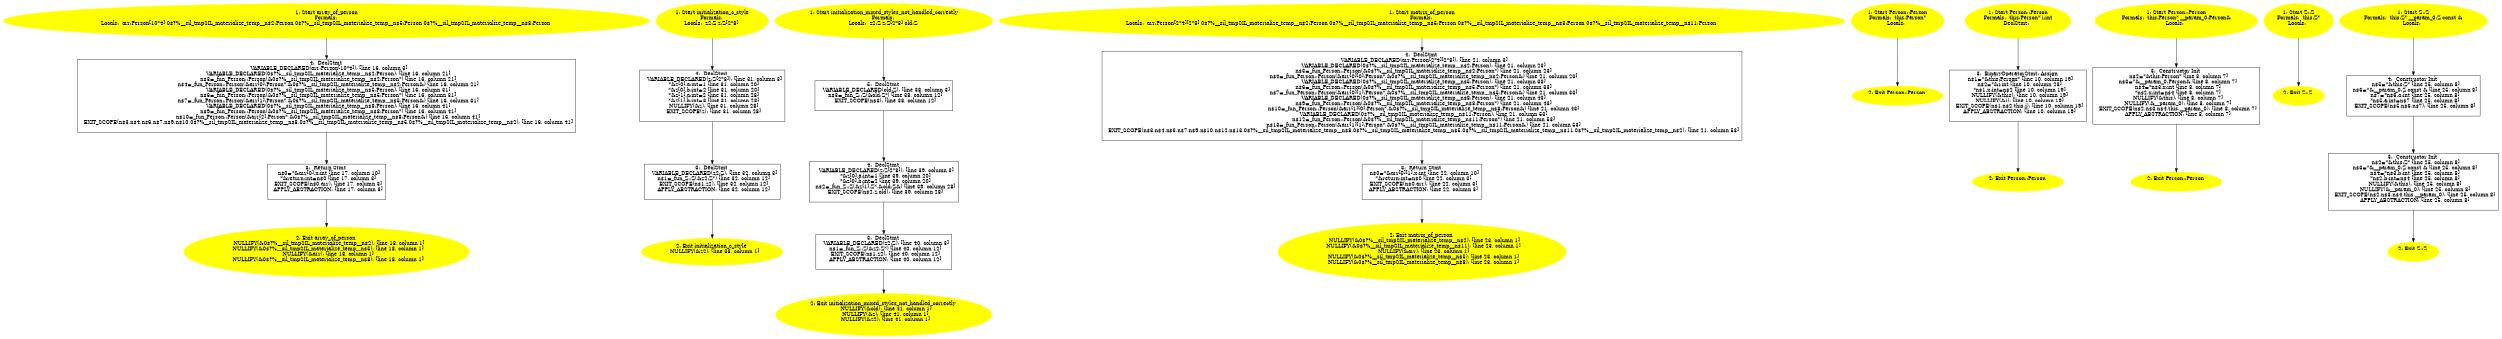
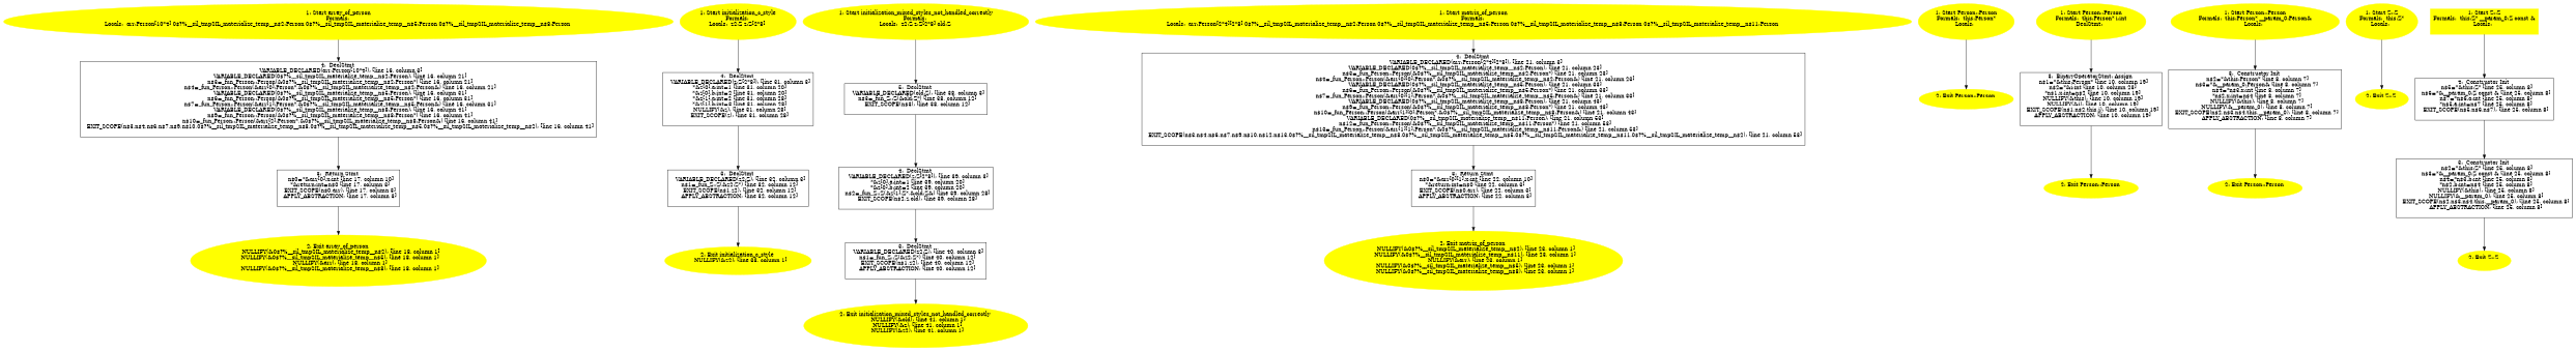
  digraph {
    node [color=yellow style=filled]
    n1 [label="1: Start array_of_person\nFormals: \nLocals:  arr:Person[10*4] 0$?%__sil_tmpSIL_materialize_temp__n$2:Person 0$?%__sil_tmpSIL_materialize_temp__n$5:Person 0$?%__sil_tmpSIL_materialize_temp__n$8:Person \n  "]
    n2 [label="4:  DeclStmt \n   VARIABLE_DECLARED(arr:Person[10*4]); [line 16, column 3]\n  VARIABLE_DECLARED(0$?%__sil_tmpSIL_materialize_temp__n$2:Person); [line 16, column 21]\n  n$3=_fun_Person::Person(&0$?%__sil_tmpSIL_materialize_temp__n$2:Person*) [line 16, column 21]\n  n$4=_fun_Person::Person(&arr[0]:Person*,&0$?%__sil_tmpSIL_materialize_temp__n$2:Person&) [line 16, column 21]\n  VARIABLE_DECLARED(0$?%__sil_tmpSIL_materialize_temp__n$5:Person); [line 16, column 31]\n  n$6=_fun_Person::Person(&0$?%__sil_tmpSIL_materialize_temp__n$5:Person*) [line 16, column 31]\n  n$7=_fun_Person::Person(&arr[1]:Person*,&0$?%__sil_tmpSIL_materialize_temp__n$5:Person&) [line 16, column 31]\n  VARIABLE_DECLARED(0$?%__sil_tmpSIL_materialize_temp__n$8:Person); [line 16, column 41]\n  n$9=_fun_Person::Person(&0$?%__sil_tmpSIL_materialize_temp__n$8:Person*) [line 16, column 41]\n  n$10=_fun_Person::Person(&arr[2]:Person*,&0$?%__sil_tmpSIL_materialize_temp__n$8:Person&) [line 16, column 41]\n  EXIT_SCOPE(n$3,n$4,n$6,n$7,n$9,n$10,0$?%__sil_tmpSIL_materialize_temp__n$8,0$?%__sil_tmpSIL_materialize_temp__n$5,0$?%__sil_tmpSIL_materialize_temp__n$2); [line 16, column 41]\n " shape=box color="" style=""]
    n3 [label="3:  Return Stmt \n   n$0=*&arr[0].x:int [line 17, column 10]\n  *&return:int=n$0 [line 17, column 3]\n  EXIT_SCOPE(n$0,arr); [line 17, column 3]\n  APPLY_ABSTRACTION; [line 17, column 3]\n " shape=box color="" style=""]
    n4 [label="2: Exit array_of_person \n   NULLIFY(&0$?%__sil_tmpSIL_materialize_temp__n$2); [line 18, column 1]\n  NULLIFY(&0$?%__sil_tmpSIL_materialize_temp__n$5); [line 18, column 1]\n  NULLIFY(&arr); [line 18, column 1]\n  NULLIFY(&0$?%__sil_tmpSIL_materialize_temp__n$8); [line 18, column 1]\n "]
    n5 [label="1: Start initialization_c_style\nFormals: \nLocals:  z2:Z z:Z[2*8] \n  "]
    n6 [label="4:  DeclStmt \n   VARIABLE_DECLARED(z:Z[2*8]); [line 31, column 3]\n  *&z[0].a:int=1 [line 31, column 20]\n  *&z[0].b:int=2 [line 31, column 20]\n  *&z[1].a:int=2 [line 31, column 28]\n  *&z[1].b:int=3 [line 31, column 28]\n  NULLIFY(&z); [line 31, column 28]\n  EXIT_SCOPE(z); [line 31, column 28]\n " shape=box color="" style=""]
    n7 [label="3:  DeclStmt \n   VARIABLE_DECLARED(z2:Z); [line 32, column 3]\n  n$1=_fun_Z::Z(&z2:Z*) [line 32, column 12]\n  EXIT_SCOPE(n$1,z2); [line 32, column 12]\n  APPLY_ABSTRACTION; [line 32, column 12]\n " shape=box color="" style=""]
    n8 [label="2: Exit initialization_c_style \n   NULLIFY(&z2); [line 33, column 1]\n "]
    n9 [label="1: Start initialization_mixed_styles_not_handled_correctly\nFormals: \nLocals:  z2:Z z:Z[2*8] old:Z \n  "]
    n10 [label="5:  DeclStmt \n   VARIABLE_DECLARED(old:Z); [line 38, column 3]\n  n$3=_fun_Z::Z(&old:Z*) [line 38, column 12]\n  EXIT_SCOPE(n$3); [line 38, column 12]\n " shape=box color="" style=""]
    n11 [label="4:  DeclStmt \n   VARIABLE_DECLARED(z:Z[2*8]); [line 39, column 3]\n  *&z[0].a:int=1 [line 39, column 20]\n  *&z[0].b:int=2 [line 39, column 20]\n  n$2=_fun_Z::Z(&z[1]:Z*,&old:Z&) [line 39, column 28]\n  EXIT_SCOPE(n$2,z,old); [line 39, column 28]\n " shape=box color="" style=""]
    n12 [label="3:  DeclStmt \n   VARIABLE_DECLARED(z2:Z); [line 40, column 3]\n  n$1=_fun_Z::Z(&z2:Z*) [line 40, column 12]\n  EXIT_SCOPE(n$1,z2); [line 40, column 12]\n  APPLY_ABSTRACTION; [line 40, column 12]\n " shape=box color="" style=""]
    n13 [label="2: Exit initialization_mixed_styles_not_handled_correctly \n   NULLIFY(&old); [line 41, column 1]\n  NULLIFY(&z); [line 41, column 1]\n  NULLIFY(&z2); [line 41, column 1]\n "]
    n14 [label="1: Start matrix_of_person\nFormals: \nLocals:  arr:Person[2*4][2*8] 0$?%__sil_tmpSIL_materialize_temp__n$2:Person 0$?%__sil_tmpSIL_materialize_temp__n$5:Person 0$?%__sil_tmpSIL_materialize_temp__n$8:Person 0$?%__sil_tmpSIL_materialize_temp__n$11:Person \n  "]
    n15 [label="4:  DeclStmt \n   VARIABLE_DECLARED(arr:Person[2*4][2*8]); [line 21, column 3]\n  VARIABLE_DECLARED(0$?%__sil_tmpSIL_materialize_temp__n$2:Person); [line 21, column 23]\n  n$3=_fun_Person::Person(&0$?%__sil_tmpSIL_materialize_temp__n$2:Person*) [line 21, column 23]\n  n$4=_fun_Person::Person(&arr[0][0]:Person*,&0$?%__sil_tmpSIL_materialize_temp__n$2:Person&) [line 21, column 23]\n  VARIABLE_DECLARED(0$?%__sil_tmpSIL_materialize_temp__n$5:Person); [line 21, column 33]\n  n$6=_fun_Person::Person(&0$?%__sil_tmpSIL_materialize_temp__n$5:Person*) [line 21, column 33]\n  n$7=_fun_Person::Person(&arr[0][1]:Person*,&0$?%__sil_tmpSIL_materialize_temp__n$5:Person&) [line 21, column 33]\n  VARIABLE_DECLARED(0$?%__sil_tmpSIL_materialize_temp__n$8:Person); [line 21, column 43]\n  n$9=_fun_Person::Person(&0$?%__sil_tmpSIL_materialize_temp__n$8:Person*) [line 21, column 43]\n  n$10=_fun_Person::Person(&arr[1][0]:Person*,&0$?%__sil_tmpSIL_materialize_temp__n$8:Person&) [line 21, column 43]\n  VARIABLE_DECLARED(0$?%__sil_tmpSIL_materialize_temp__n$11:Person); [line 21, column 53]\n  n$12=_fun_Person::Person(&0$?%__sil_tmpSIL_materialize_temp__n$11:Person*) [line 21, column 53]\n  n$13=_fun_Person::Person(&arr[1][1]:Person*,&0$?%__sil_tmpSIL_materialize_temp__n$11:Person&) [line 21, column 53]\n  EXIT_SCOPE(n$3,n$4,n$6,n$7,n$9,n$10,n$12,n$13,0$?%__sil_tmpSIL_materialize_temp__n$8,0$?%__sil_tmpSIL_materialize_temp__n$5,0$?%__sil_tmpSIL_materialize_temp__n$11,0$?%__sil_tmpSIL_materialize_temp__n$2); [line 21, column 53]\n " shape=box color="" style=""]
    n16 [label="3:  Return Stmt \n   n$0=*&arr[0][1].x:int [line 22, column 10]\n  *&return:int=n$0 [line 22, column 3]\n  EXIT_SCOPE(n$0,arr); [line 22, column 3]\n  APPLY_ABSTRACTION; [line 22, column 3]\n " shape=box color="" style=""]
    n17 [label="2: Exit matrix_of_person \n   NULLIFY(&0$?%__sil_tmpSIL_materialize_temp__n$2); [line 23, column 1]\n  NULLIFY(&0$?%__sil_tmpSIL_materialize_temp__n$11); [line 23, column 1]\n  NULLIFY(&arr); [line 23, column 1]\n  NULLIFY(&0$?%__sil_tmpSIL_materialize_temp__n$5); [line 23, column 1]\n  NULLIFY(&0$?%__sil_tmpSIL_materialize_temp__n$8); [line 23, column 1]\n "]
    n18 [label="1: Start Person::Person\nFormals:  this:Person*\nLocals:  \n  "]
    n19 [label="2: Exit Person::Person \n  "]
    n20 [label="1: Start Person::Person\nFormals:  this:Person* i:int\nDeclStmt:  \n  "]
    n21 [label="3:  BinaryOperatorStmt: Assign \n   n$1=*&this:Person* [line 10, column 19]\n  n$2=*&i:int [line 10, column 23]\n  *n$1.x:int=n$2 [line 10, column 19]\n  NULLIFY(&this); [line 10, column 19]\n  NULLIFY(&i); [line 10, column 19]\n  EXIT_SCOPE(n$1,n$2,this,i); [line 10, column 19]\n  APPLY_ABSTRACTION; [line 10, column 19]\n " shape=box color="" style=""]
    n22 [label="2: Exit Person::Person \n  "]
    n23 [label="1: Start Person::Person\nFormals:  this:Person* __param_0:Person&\nLocals:  \n  "]
    n24 [label="3:  Constructor Init \n   n$2=*&this:Person* [line 8, column 7]\n  n$3=*&__param_0:Person& [line 8, column 7]\n  n$4=*n$3.x:int [line 8, column 7]\n  *n$2.x:int=n$4 [line 8, column 7]\n  NULLIFY(&this); [line 8, column 7]\n  NULLIFY(&__param_0); [line 8, column 7]\n  EXIT_SCOPE(n$2,n$3,n$4,this,__param_0); [line 8, column 7]\n  APPLY_ABSTRACTION; [line 8, column 7]\n " shape=box color="" style=""]
    n25 [label="2: Exit Person::Person \n  "]
    n26 [label="1: Start Z::Z\nFormals:  this:Z*\nLocals:  \n  "]
    n27 [label="2: Exit Z::Z \n  "]
-   n28 [label="1: Start Z::Z\nFormals:  this:Z* __param_0:Z const &\nLocals:  \n  "]
+   n28 [label="1: Start Z::Z\nFormals:  this:Z* __param_0:Z const &\nLocals:  \n  " shape=box]
    n29 [label="4:  Constructor Init \n   n$5=*&this:Z* [line 25, column 8]\n  n$6=*&__param_0:Z const & [line 25, column 8]\n  n$7=*n$6.a:int [line 25, column 8]\n  *n$5.a:int=n$7 [line 25, column 8]\n  EXIT_SCOPE(n$5,n$6,n$7); [line 25, column 8]\n " shape=box color="" style=""]
    n30 [label="3:  Constructor Init \n   n$2=*&this:Z* [line 25, column 8]\n  n$3=*&__param_0:Z const & [line 25, column 8]\n  n$4=*n$3.b:int [line 25, column 8]\n  *n$2.b:int=n$4 [line 25, column 8]\n  NULLIFY(&this); [line 25, column 8]\n  NULLIFY(&__param_0); [line 25, column 8]\n  EXIT_SCOPE(n$2,n$3,n$4,this,__param_0); [line 25, column 8]\n  APPLY_ABSTRACTION; [line 25, column 8]\n " shape=box color="" style=""]
    n31 [label="2: Exit Z::Z \n  "]
    n1 -> n2
    n2 -> n3
    n3 -> n4
    n5 -> n6
    n6 -> n7
    n7 -> n8
    n9 -> n10
    n10 -> n11
    n11 -> n12
    n12 -> n13
    n14 -> n15
    n15 -> n16
    n16 -> n17
    n18 -> n19
    n20 -> n21
    n21 -> n22
    n23 -> n24
    n24 -> n25
    n26 -> n27
    n28 -> n29
    n29 -> n30
    n30 -> n31
  }
